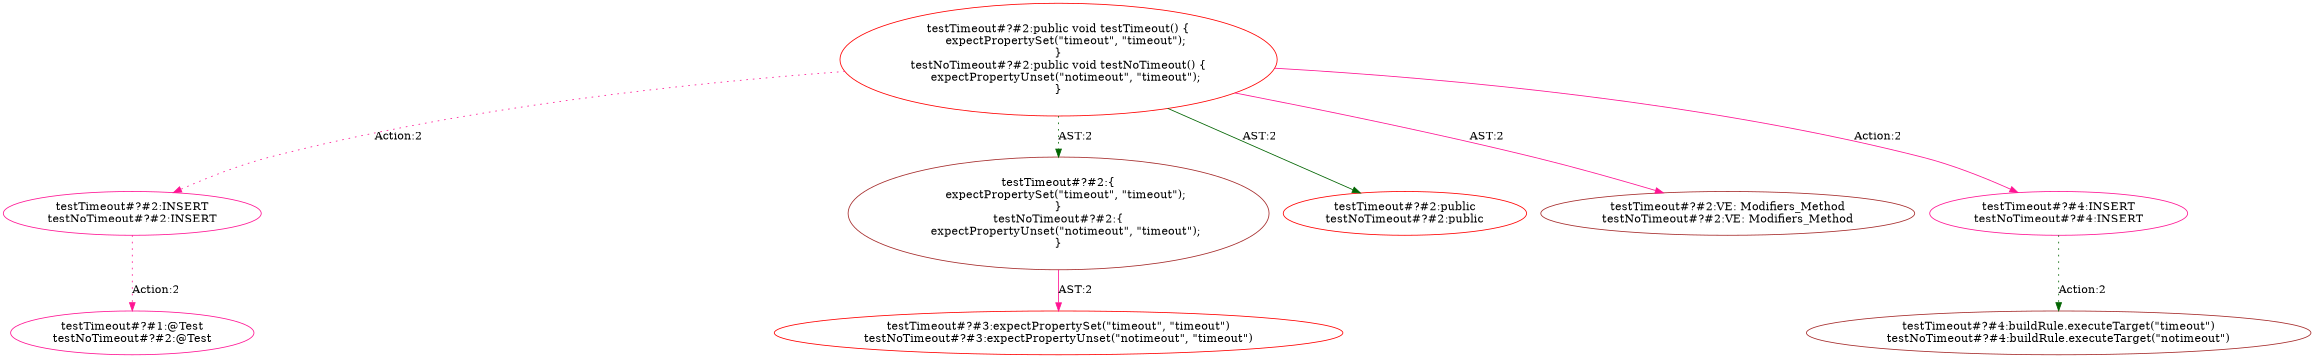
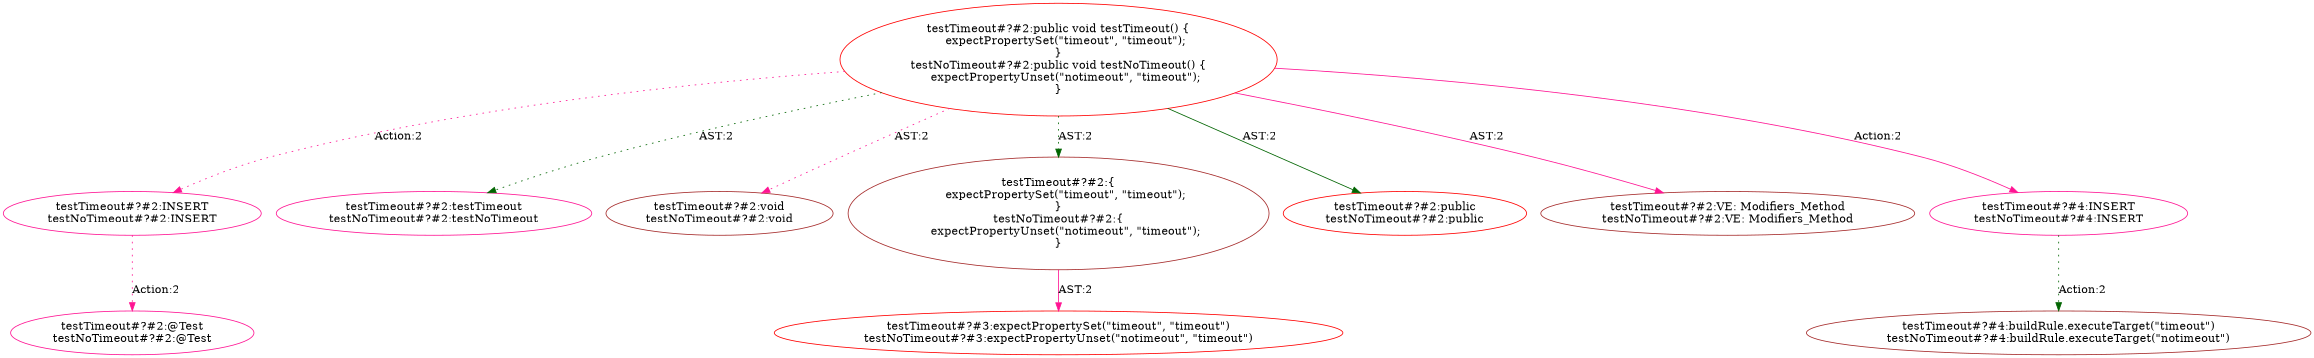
  digraph {
    node [color=deeppink shape=ellipse]
    edge [color=deeppink style=dotted]
    n1 [label="testTimeout#?#2:INSERT\ntestNoTimeout#?#2:INSERT"]
-   n2 [label="testTimeout#?#1:@Test\ntestNoTimeout#?#2:@Test"]
+   n2 [label="testTimeout#?#2:@Test\ntestNoTimeout#?#2:@Test"]
    n3 [color=red label="testTimeout#?#2:public void testTimeout() \{\n    expectPropertySet(\"timeout\", \"timeout\");\n\}\ntestNoTimeout#?#2:public void testNoTimeout() \{\n    expectPropertyUnset(\"notimeout\", \"timeout\");\n\}"]
+   n4 [label="testTimeout#?#2:testTimeout\ntestNoTimeout#?#2:testNoTimeout"]
+   n5 [color=brown label="testTimeout#?#2:void\ntestNoTimeout#?#2:void"]
    n6 [color=brown label="testTimeout#?#2:\{\n    expectPropertySet(\"timeout\", \"timeout\");\n\}\ntestNoTimeout#?#2:\{\n    expectPropertyUnset(\"notimeout\", \"timeout\");\n\}"]
    n7 [color=red label="testTimeout#?#2:public\ntestNoTimeout#?#2:public"]
    n8 [color=brown label="testTimeout#?#2:VE: Modifiers_Method\ntestNoTimeout#?#2:VE: Modifiers_Method"]
    n9 [label="testTimeout#?#4:INSERT\ntestNoTimeout#?#4:INSERT"]
    n10 [color=red label="testTimeout#?#3:expectPropertySet(\"timeout\", \"timeout\")\ntestNoTimeout#?#3:expectPropertyUnset(\"notimeout\", \"timeout\")"]
    n11 [color=brown label="testTimeout#?#4:buildRule.executeTarget(\"timeout\")\ntestNoTimeout#?#4:buildRule.executeTarget(\"notimeout\")"]
    n1 -> n2 [label="Action:2"]
    n3 -> n1 [label="Action:2"]
+   n3 -> n4 [color=darkgreen label="AST:2"]
+   n3 -> n5 [label="AST:2"]
    n3 -> n6 [color=darkgreen label="AST:2"]
    n3 -> n7 [color=darkgreen label="AST:2" style=solid]
    n3 -> n8 [label="AST:2" style=solid]
    n3 -> n9 [label="Action:2" style=solid]
    n6 -> n10 [label="AST:2" style=solid]
    n9 -> n11 [color=darkgreen label="Action:2"]
  }
